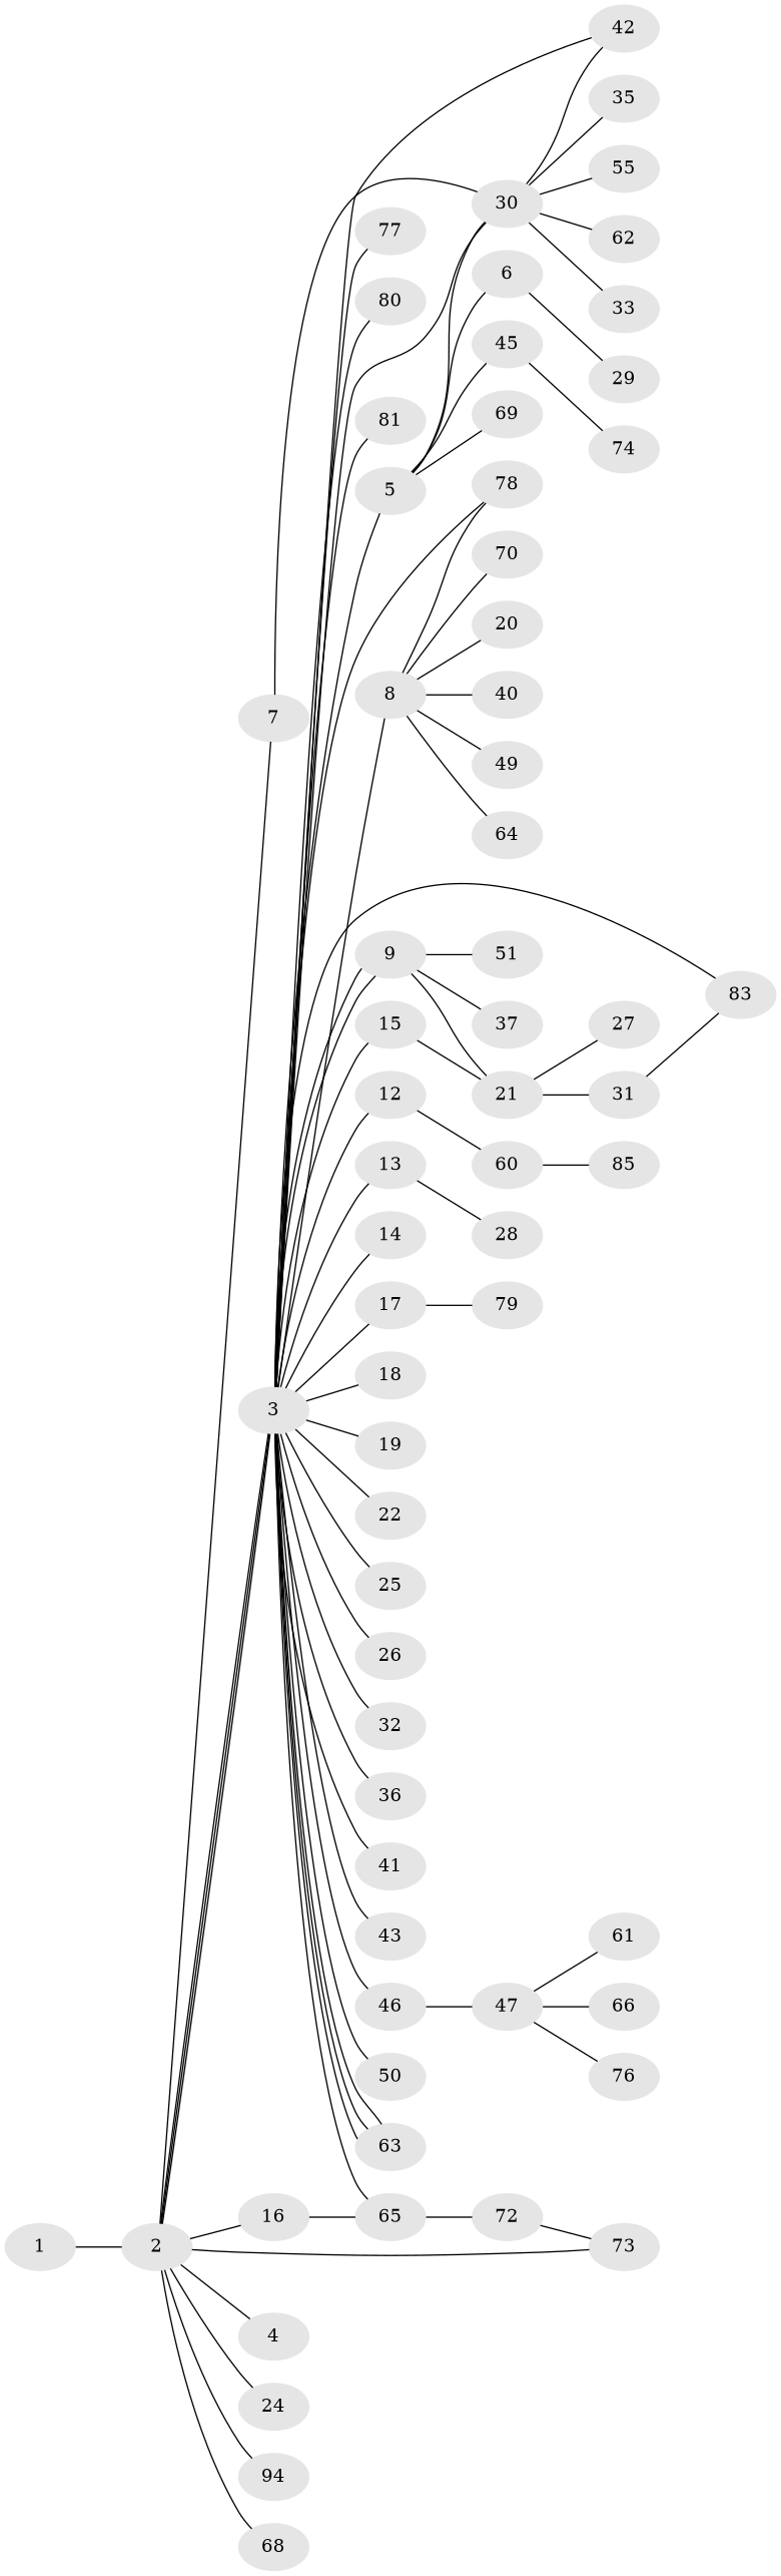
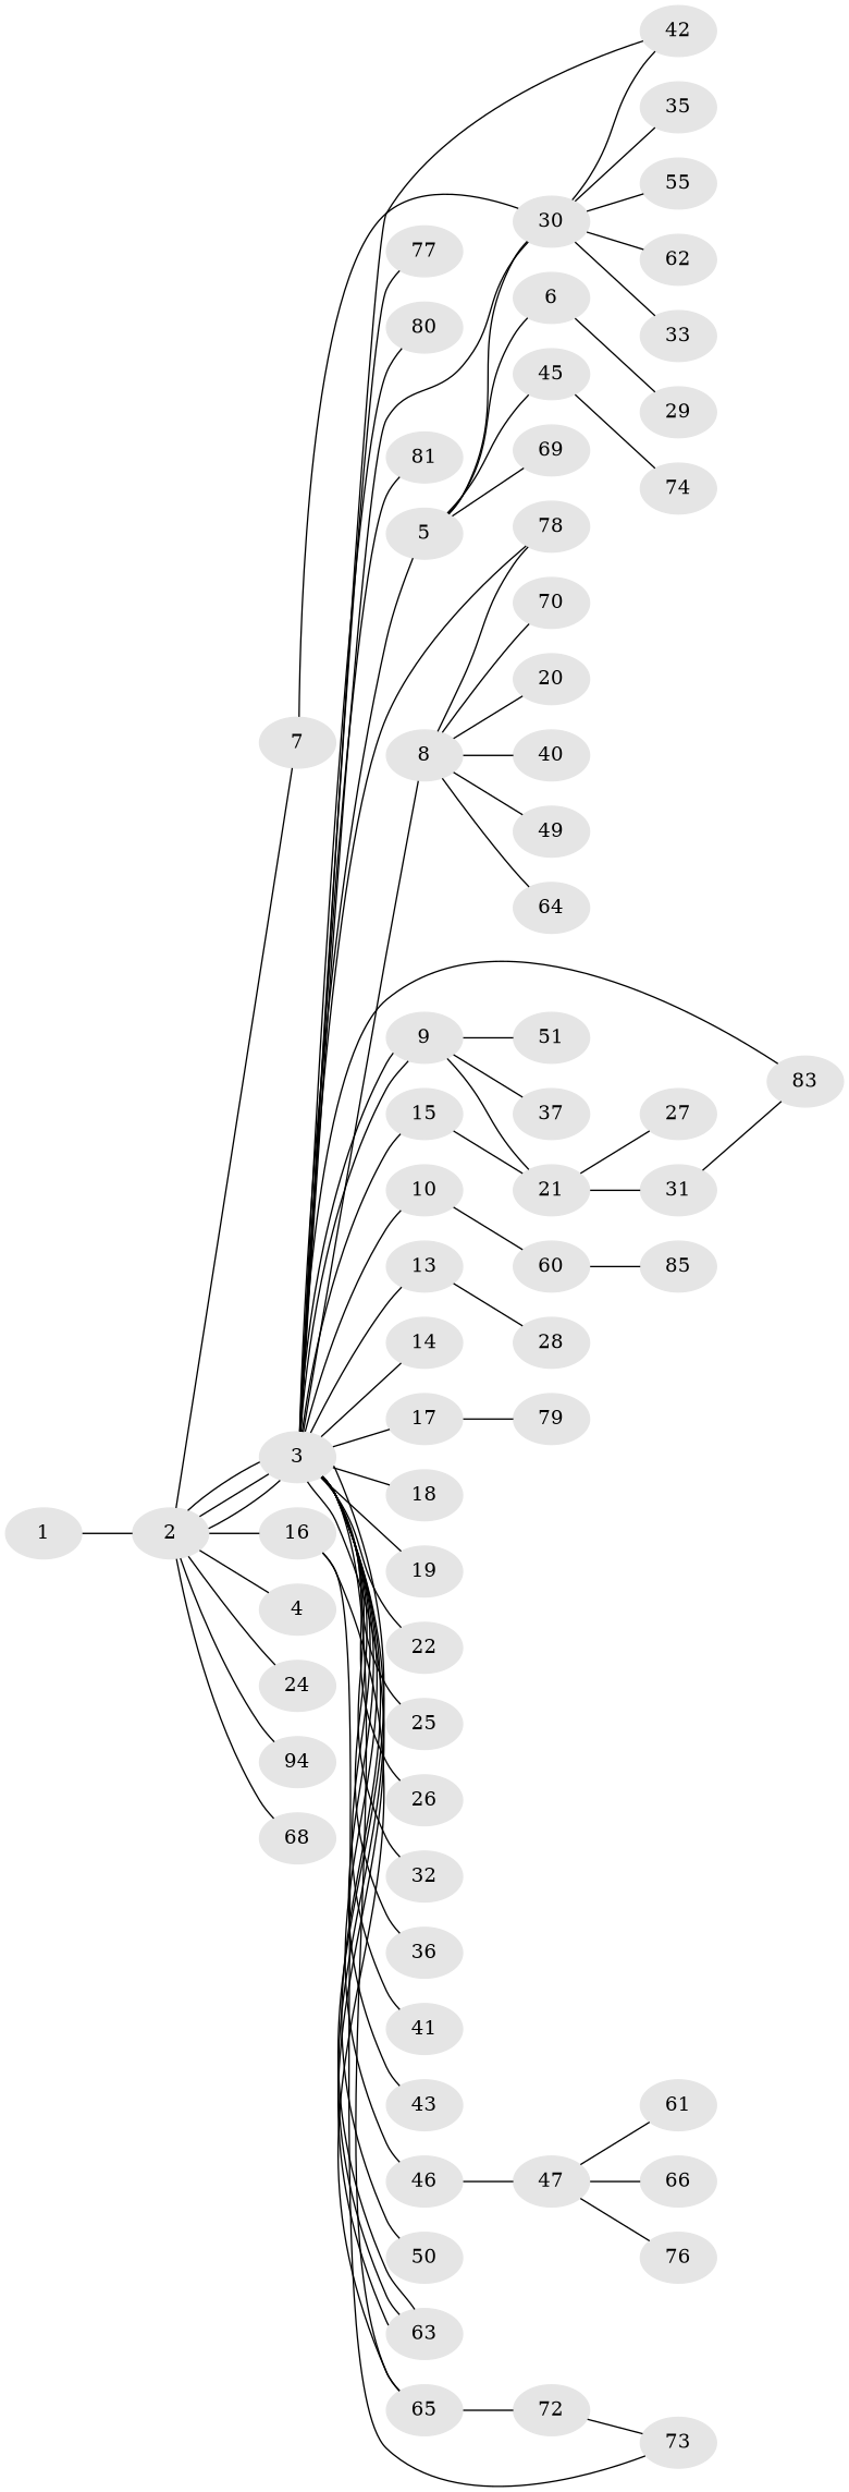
  graph {
    rankdir=LR
    node [color=gray90 style=filled]
    2 [super="+11"]
    3 [super="+86"]
    4
    7
    16
    24 [super="+56"]
    n7 [label=94]
    68
    73
    1
    5 [super="+39"]
    8 [super="+10"]
    9 [super="+59"]
-   12
+   12 [label=10]
    13
    14
    15 [super="+48"]
    17
    18
    19
    22
    25
    26
    30 [super="+87"]
    32
    36 [super="+53"]
    41
    42
    43
    46
    50
    63 [super="+84"]
    65 [super="+75"]
    77
    78
    80
    81
    83
    6 [super="+44"]
    45
    69
    20 [super="+23"]
    40 [super="+54"]
    49
    64
    70
    21 [super="+71"]
    37
    51
    60 [super="+67"]
    28
    79
    33
    35
    55
    62
    47 [super="+52"]
    72
    29
    74
    27
    31 [super="+58"]
    85
    61
    66
    76
    2 -- 3
    2 -- 3
    2 -- 3
    2 -- 4
    2 -- 7
    2 -- 16
    2 -- 24
    2 -- n7
    2 -- 68
-   2 -- 73
+   16 -- 73
    3 -- 5
    3 -- 8
    3 -- 9
    3 -- 9
    3 -- 12
    3 -- 13
    3 -- 14
    3 -- 15
    3 -- 17
    3 -- 18
    3 -- 19
    3 -- 22
    3 -- 25
    3 -- 26
    3 -- 30
    3 -- 32
    3 -- 36
    3 -- 41
    3 -- 42
    3 -- 43
    3 -- 46
    3 -- 50
    3 -- 63
    3 -- 63
    3 -- 63
    3 -- 65
    3 -- 77
    3 -- 78
    3 -- 80
    3 -- 81
    3 -- 83
    7 -- 30
    16 -- 65
    1 -- 2
    5 -- 30
    5 -- 6
    5 -- 45
    5 -- 69
    8 -- 78
    8 -- 20
    8 -- 40
    8 -- 49
    8 -- 64
    8 -- 70
    9 -- 21
    9 -- 37
    9 -- 51
    12 -- 60
    13 -- 28
    15 -- 21
    17 -- 79
    30 -- 42
    30 -- 33
    30 -- 35
    30 -- 55
    30 -- 62
    46 -- 47
    65 -- 72
    6 -- 29
    45 -- 74
    21 -- 27
    21 -- 31
    60 -- 85
    47 -- 61
    47 -- 66
    47 -- 76
    72 -- 73
    31 -- 83
  }
